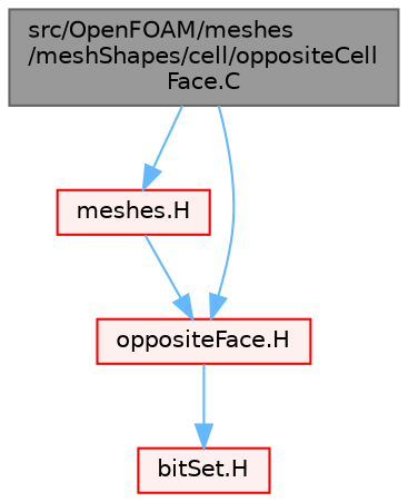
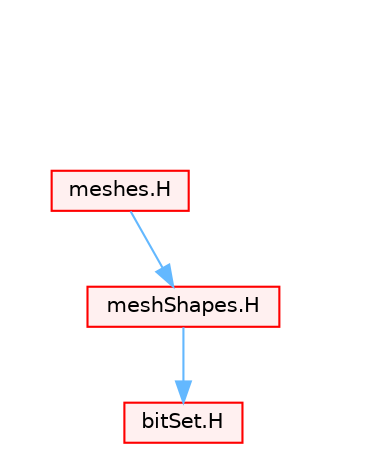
  digraph {
    node [color=red fillcolor="#FFF0F0" fontname=Helvetica fontsize=10 shape=box style=filled]
    edge [color=steelblue1 fontname=Helvetica fontsize=10 labelfontname=Helvetica labelfontsize=10 style=solid]
-   n1 [color=gray40 fillcolor=grey60 fontcolor=black height=0.2 label="src/OpenFOAM/meshes\l/meshShapes/cell/oppositeCell\lFace.C" width=0.4]
    n2 [height=0.2 label="meshes.H" width=0.4]
-   n3 [height=0.2 label="oppositeFace.H" width=0.4]
+   n3 [height=0.2 label="meshShapes.H" width=0.4]
    n4 [height=0.2 label="bitSet.H" width=0.4]
-   n1 -> n2
-   n1 -> n3
    n2 -> n3
    n3 -> n4
  }
